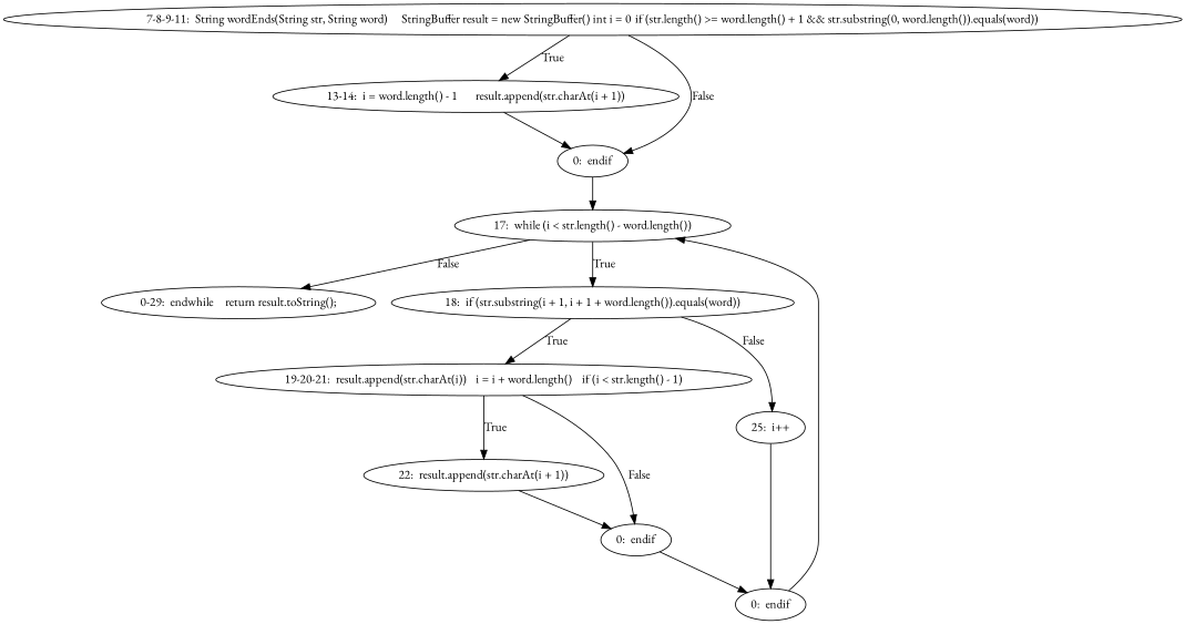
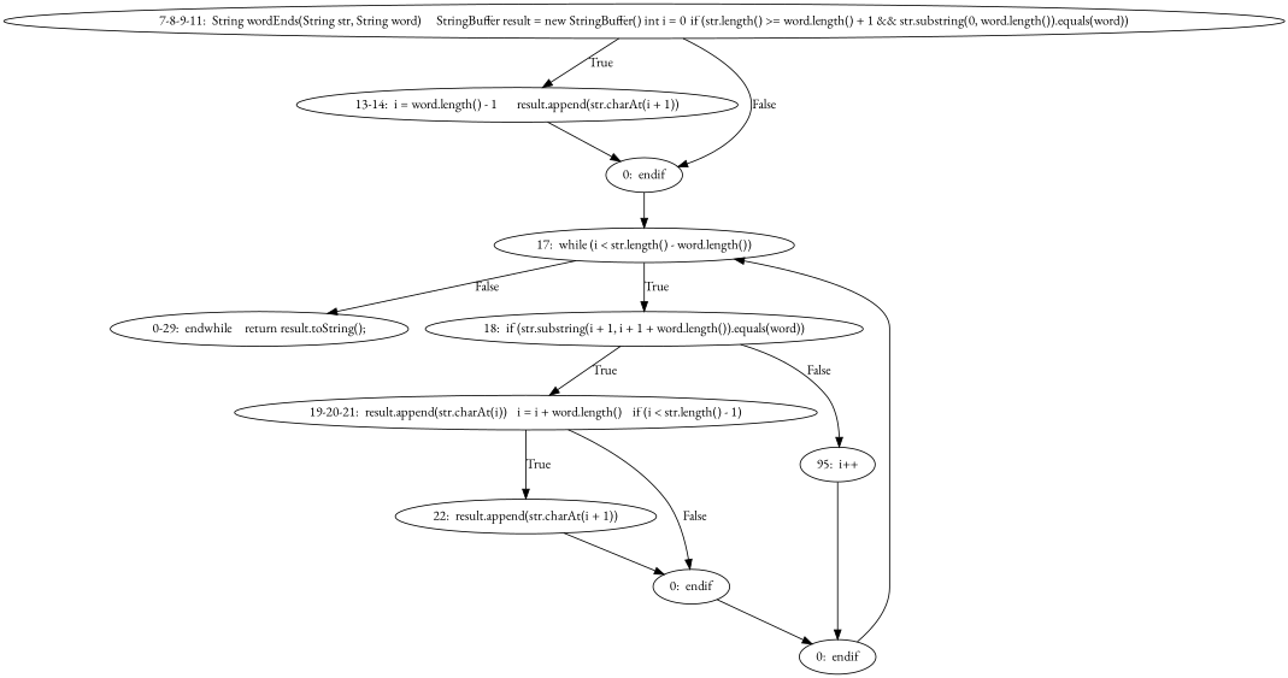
  digraph {
    fontname="EB Garamond"
    node [fontname="EB Garamond"]
    edge [fontname="EB Garamond"]
    n1 [label="7-8-9-11:  String wordEnds(String str, String word)	StringBuffer result = new StringBuffer()	int i = 0	if (str.length() >= word.length() + 1 && str.substring(0, word.length()).equals(word))"]
    n2 [label="13-14:  i = word.length() - 1	result.append(str.charAt(i + 1))"]
    n3 [label="0:  endif"]
    n4 [label="17:  while (i < str.length() - word.length())"]
    n5 [label="0-29:  endwhile	return result.toString();"]
    n6 [label="18:  if (str.substring(i + 1, i + 1 + word.length()).equals(word))"]
    n7 [label="19-20-21:  result.append(str.charAt(i))	i = i + word.length()	if (i < str.length() - 1)"]
-   n8 [label="25:  i++"]
+   n8 [label="95:  i++"]
    n9 [label="22:  result.append(str.charAt(i + 1))"]
    n10 [label="0:  endif"]
    n11 [label="0:  endif"]
    n1 -> n2 [label=True]
    n1 -> n3 [label=False]
    n2 -> n3
    n3 -> n4
    n4 -> n5 [label=False]
    n4 -> n6 [label=True]
    n6 -> n7 [label=True]
    n6 -> n8 [label=False]
    n7 -> n9 [label=True]
    n7 -> n10 [label=False]
    n8 -> n11
    n9 -> n10
    n10 -> n11
    n11 -> n4
  }
